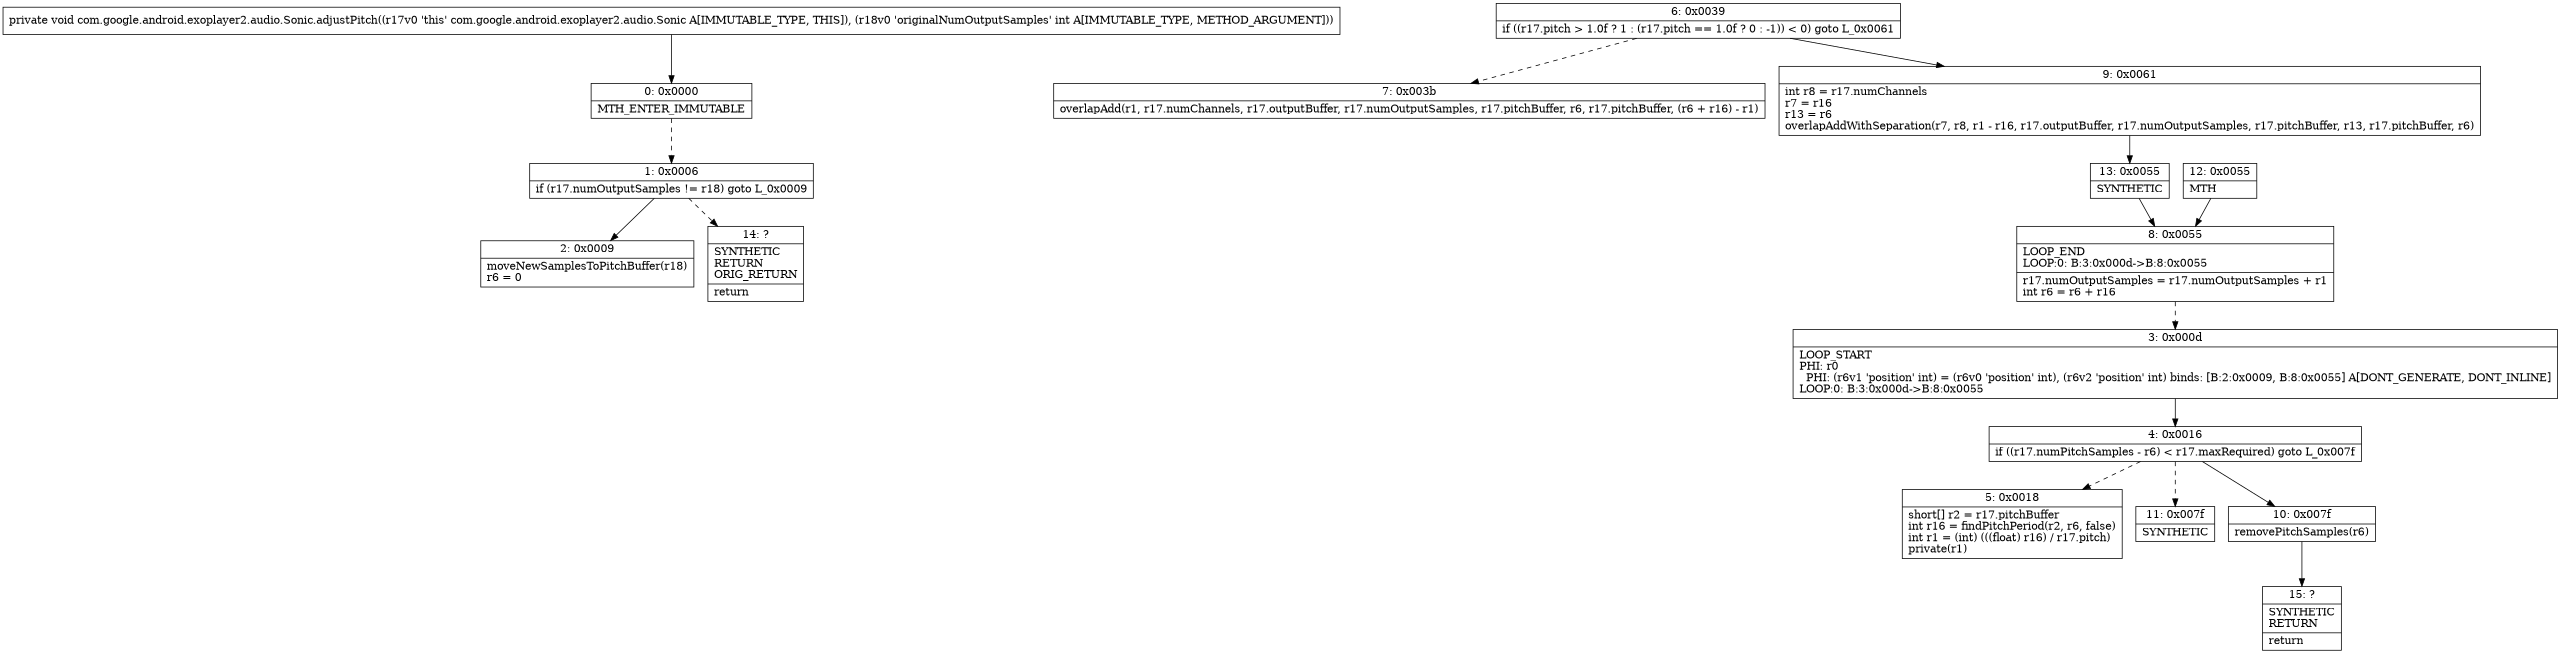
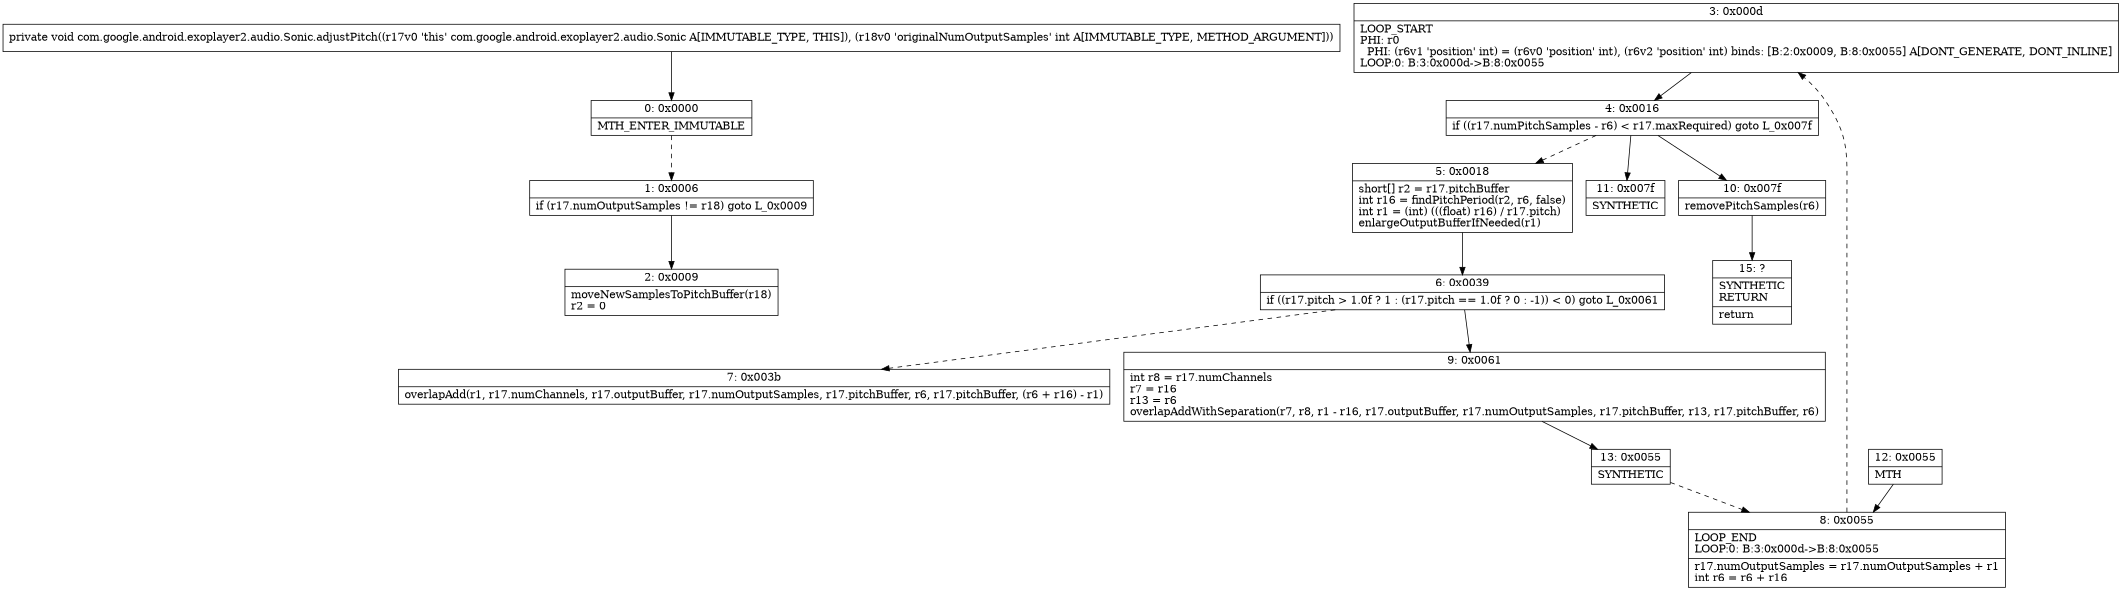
  digraph {
    node [shape=record]
    n1 [label="{0\:\ 0x0000|MTH_ENTER_IMMUTABLE\l}"]
    n2 [label="{1\:\ 0x0006|if (r17.numOutputSamples != r18) goto L_0x0009\l}"]
-   n3 [label="{2\:\ 0x0009|moveNewSamplesToPitchBuffer(r18)\lr6 = 0\l}"]
-   n4 [label="{14\:\ ?|SYNTHETIC\lRETURN\lORIG_RETURN\l|return\l}"]
+   n3 [label="{2\:\ 0x0009|moveNewSamplesToPitchBuffer(r18)\lr2 = 0\l}"]
    n5 [label="{3\:\ 0x000d|LOOP_START\lPHI: r0 \l  PHI: (r6v1 'position' int) = (r6v0 'position' int), (r6v2 'position' int) binds: [B:2:0x0009, B:8:0x0055] A[DONT_GENERATE, DONT_INLINE]\lLOOP:0: B:3:0x000d\-\>B:8:0x0055\l}"]
    n6 [label="{4\:\ 0x0016|if ((r17.numPitchSamples \- r6) \< r17.maxRequired) goto L_0x007f\l}"]
-   n7 [label="{5\:\ 0x0018|short[] r2 = r17.pitchBuffer\lint r16 = findPitchPeriod(r2, r6, false)\lint r1 = (int) (((float) r16) \/ r17.pitch)\lprivate(r1)\l}"]
+   n7 [label="{5\:\ 0x0018|short[] r2 = r17.pitchBuffer\lint r16 = findPitchPeriod(r2, r6, false)\lint r1 = (int) (((float) r16) \/ r17.pitch)\lenlargeOutputBufferIfNeeded(r1)\l}"]
    n8 [label="{11\:\ 0x007f|SYNTHETIC\l}"]
    n9 [label="{10\:\ 0x007f|removePitchSamples(r6)\l}"]
    n10 [label="{6\:\ 0x0039|if ((r17.pitch \> 1.0f ? 1 : (r17.pitch == 1.0f ? 0 : \-1)) \< 0) goto L_0x0061\l}"]
    n11 [label="{7\:\ 0x003b|overlapAdd(r1, r17.numChannels, r17.outputBuffer, r17.numOutputSamples, r17.pitchBuffer, r6, r17.pitchBuffer, (r6 + r16) \- r1)\l}"]
    n12 [label="{9\:\ 0x0061|int r8 = r17.numChannels\lr7 = r16\lr13 = r6\loverlapAddWithSeparation(r7, r8, r1 \- r16, r17.outputBuffer, r17.numOutputSamples, r17.pitchBuffer, r13, r17.pitchBuffer, r6)\l}"]
    n13 [label="{13\:\ 0x0055|SYNTHETIC\l}"]
    n14 [label="{12\:\ 0x0055|MTH\l}"]
    n15 [label="{8\:\ 0x0055|LOOP_END\lLOOP:0: B:3:0x000d\-\>B:8:0x0055\l|r17.numOutputSamples = r17.numOutputSamples + r1\lint r6 = r6 + r16\l}"]
    n16 [label="{15\:\ ?|SYNTHETIC\lRETURN\l|return\l}"]
    n17 [label="{private void com.google.android.exoplayer2.audio.Sonic.adjustPitch((r17v0 'this' com.google.android.exoplayer2.audio.Sonic A[IMMUTABLE_TYPE, THIS]), (r18v0 'originalNumOutputSamples' int A[IMMUTABLE_TYPE, METHOD_ARGUMENT])) }"]
    n1 -> n2 [style=dashed]
    n2 -> n3
-   n2 -> n4 [style=dashed]
    n5 -> n6
    n6 -> n7 [style=dashed]
-   n6 -> n8 [style=dashed]
+   n6 -> n8
    n6 -> n9
+   n7 -> n10
    n9 -> n16
    n10 -> n11 [style=dashed]
    n10 -> n12
    n12 -> n13
-   n13 -> n15
+   n13 -> n15 [style=dashed]
    n14 -> n15
    n15 -> n5 [style=dashed]
    n17 -> n1
  }
